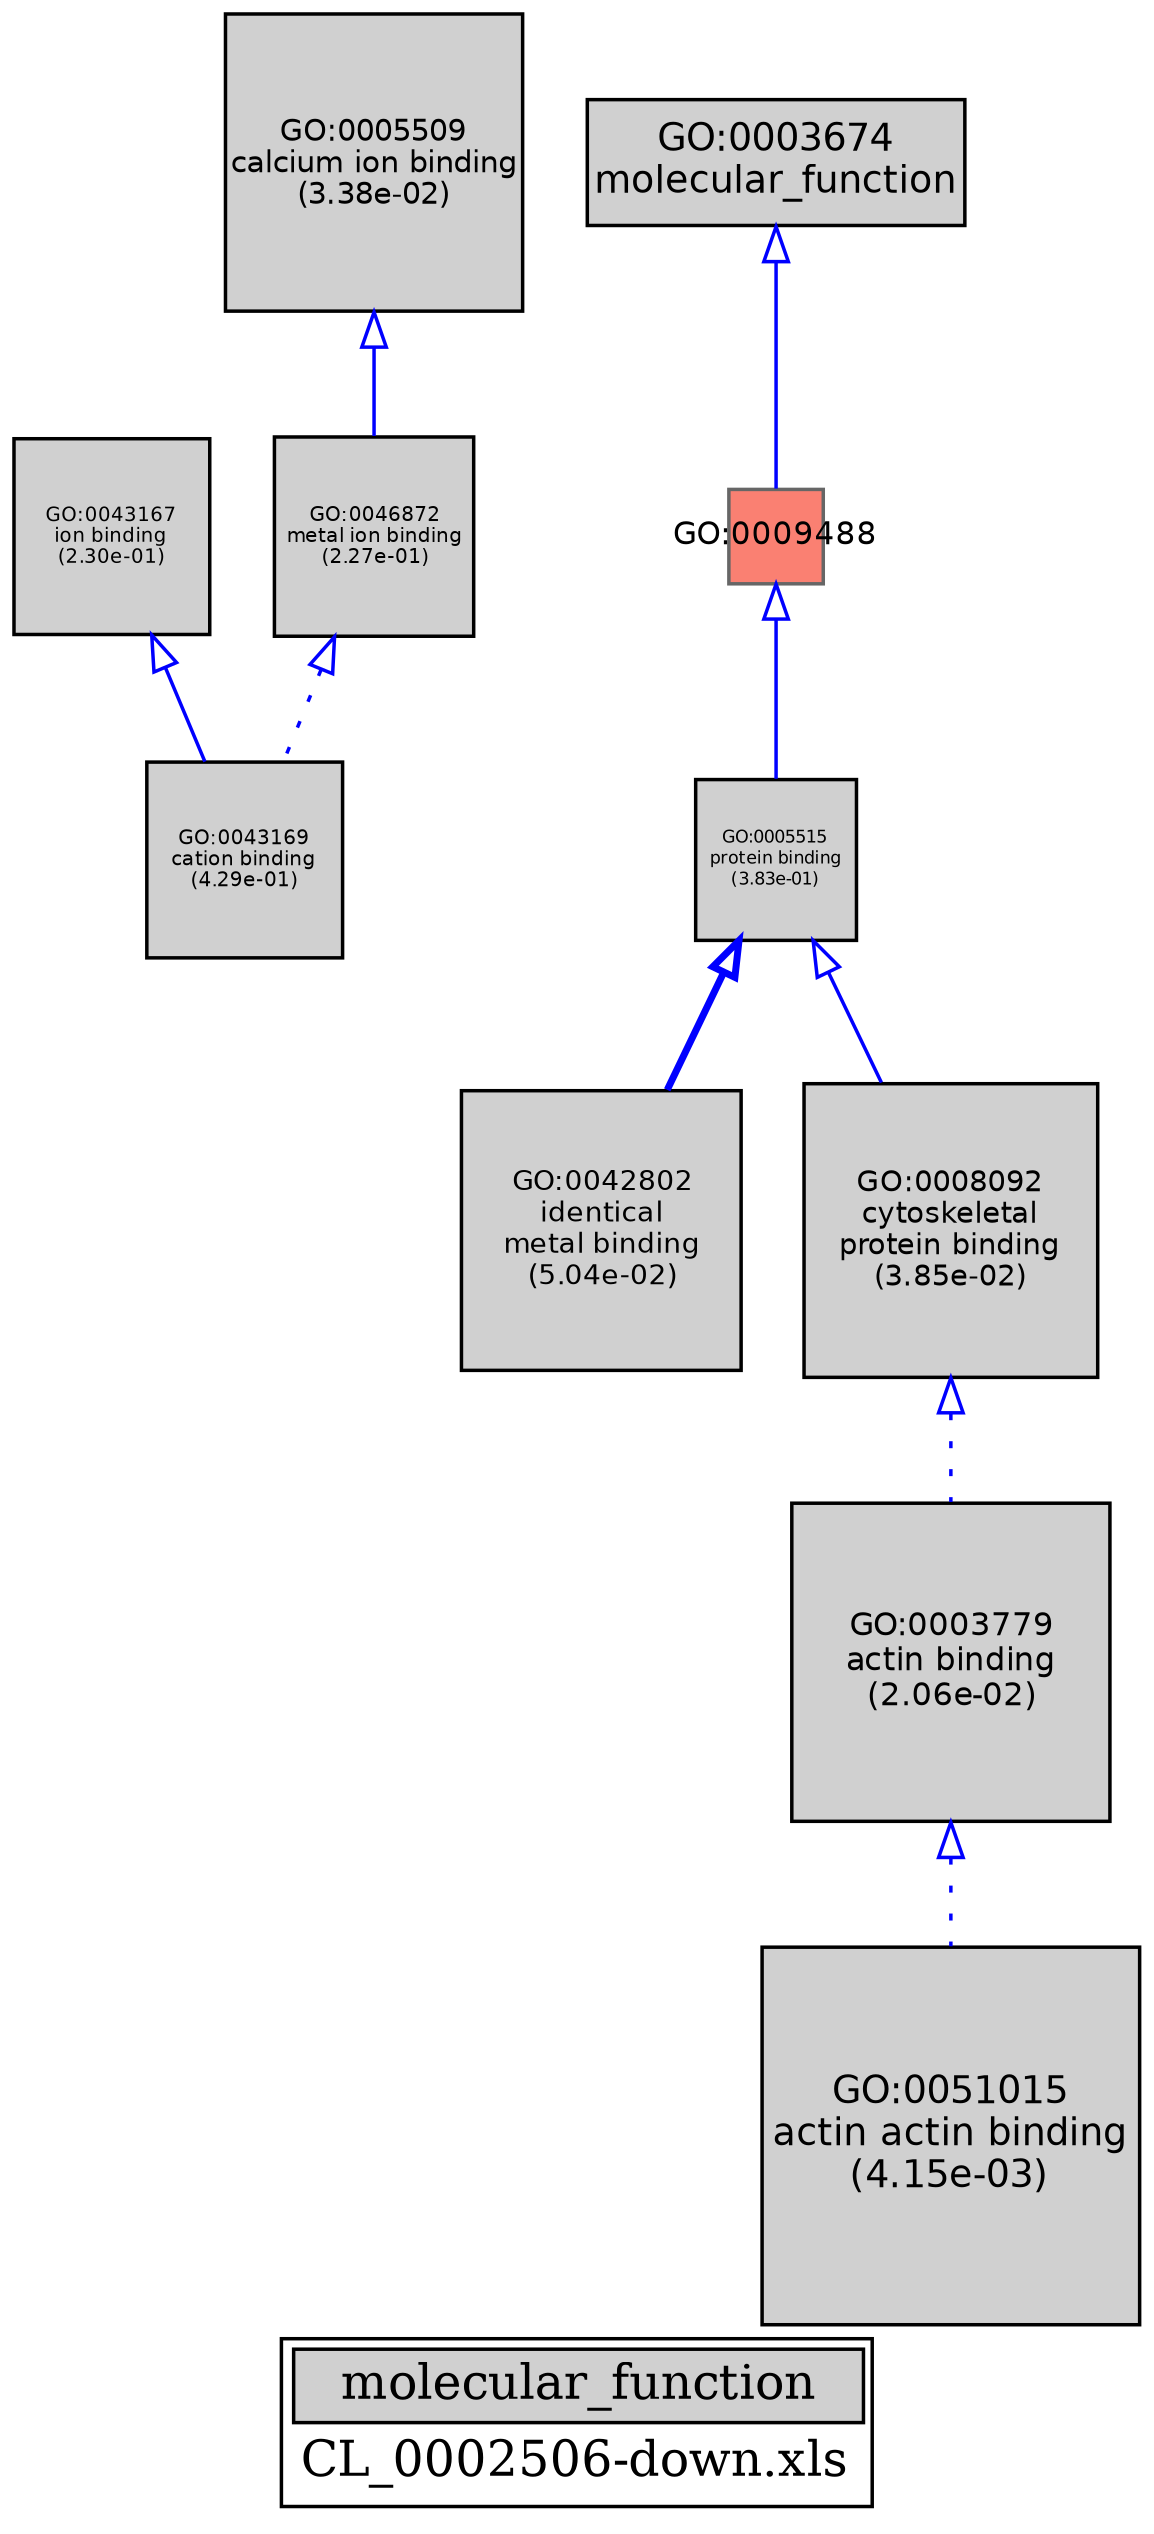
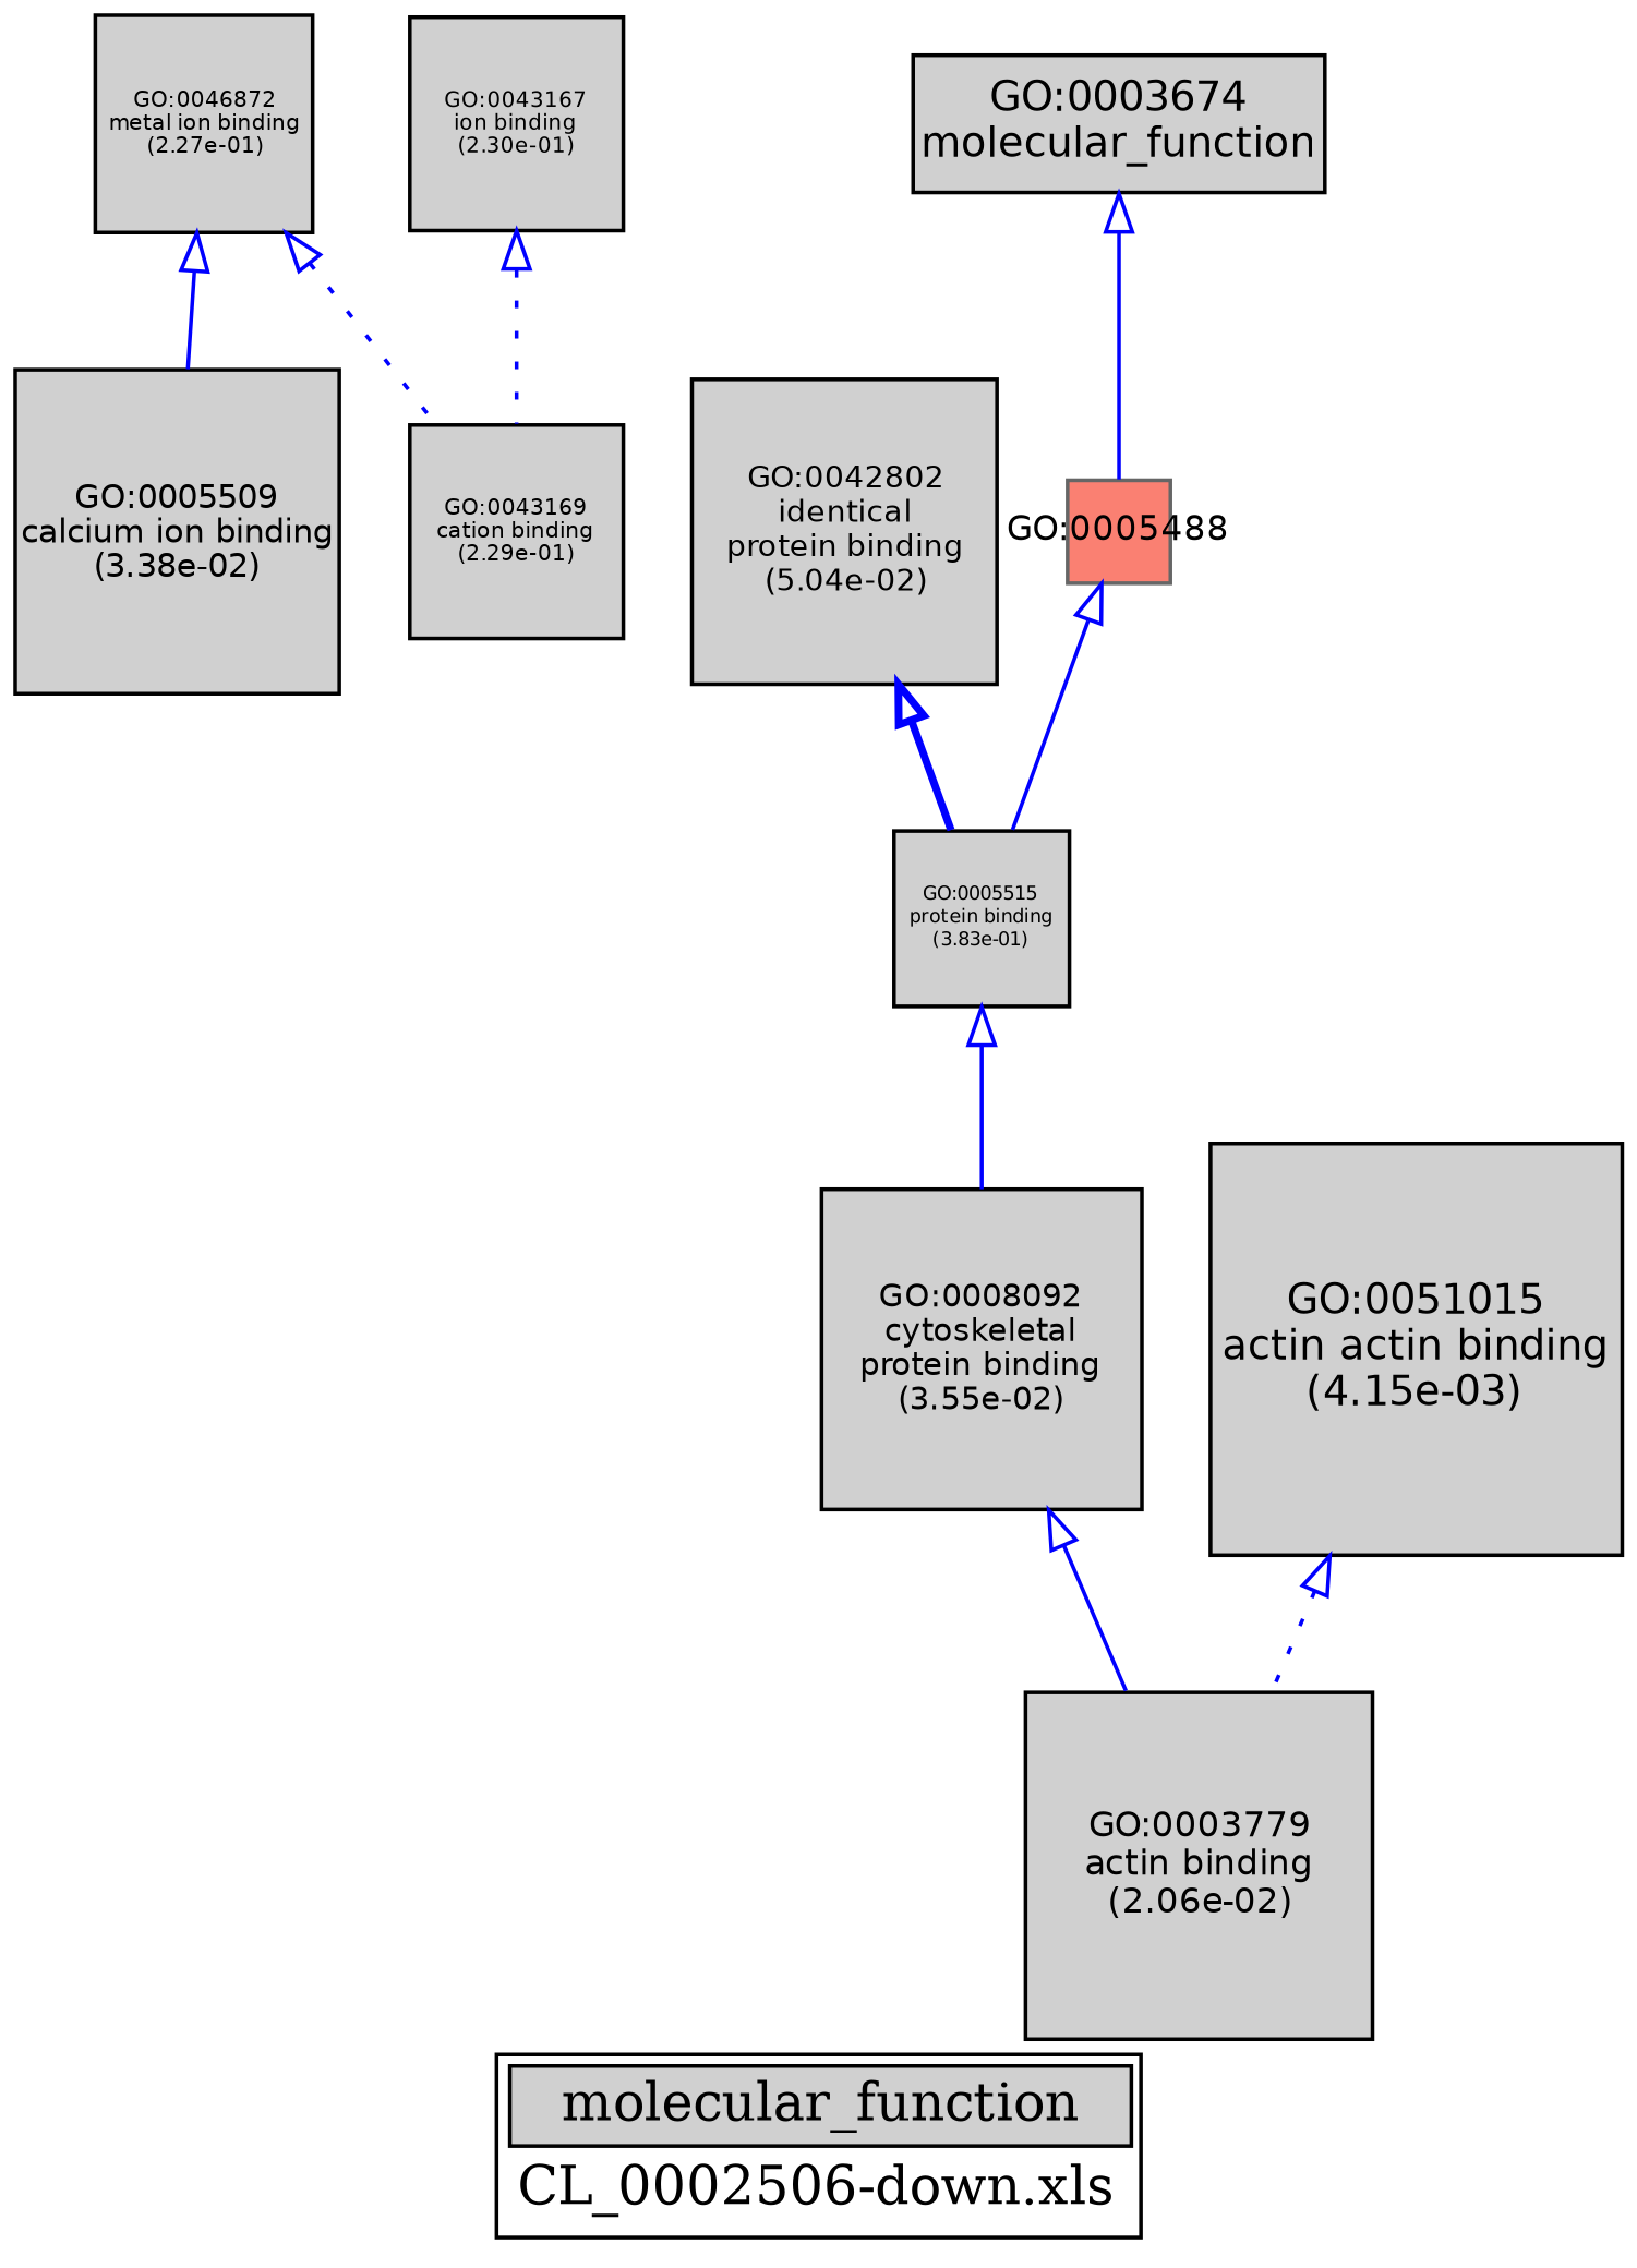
  digraph {
    bgcolor="#FFFFFF"
    label=<<TABLE COLOR="black" BGCOLOR="white"><TR><TD COLSPAN="2" BGCOLOR="#D0D0D0"><FONT COLOR="black">molecular_function</FONT></TD></TR><TR><TD BORDER="0">CL_0002506-down.xls</TD></TR></TABLE>>
    node [color=black fillcolor="#D0D0D0" fixedsize=true fontcolor=black fontname=Helvetica fontsize=10.8 shape=box style=filled]
    edge [arrowtail=empty color=blue dir=back style=solid weight=5.0]
    n1 [fontsize=5.65135122317 height=0.784909892107 label=<<TABLE BORDER="0"><TR><TD>GO:0046872<BR/>metal ion binding<BR/>(2.27e-01)</TD></TR></TABLE>> width=0.784909892107]
    n2 [fontsize=8.49659777918 height=1.18008302489 label=<<TABLE BORDER="0"><TR><TD>GO:0005509<BR/>calcium ion binding<BR/>(3.38e-02)</TD></TR></TABLE>> width=1.18008302489]
-   n3 [fontsize=7.98622836493 height=1.10919838402 label=<<TABLE BORDER="0"><TR><TD>GO:0042802<BR/>identical<BR/>metal binding<BR/>(5.04e-02)</TD></TR></TABLE>> width=1.10919838402]
+   n3 [fontsize=7.98622836493 height=1.10919838402 label=<<TABLE BORDER="0"><TR><TD>GO:0042802<BR/>identical<BR/>protein binding<BR/>(5.04e-02)</TD></TR></TABLE>> width=1.10919838402]
    n4 [height=1.5 label=<<TABLE BORDER="0"><TR><TD>GO:0051015<BR/>actin actin binding<BR/>(4.15e-03)</TD></TR></TABLE>> width=1.5]
-   "GO:0005488" [color=gray40 fillcolor=salmon fontsize=9 height=0.374030657005 width=0.374030657005 label="GO:0009488"]
+   "GO:0005488" [color=gray40 fillcolor=salmon fontsize=9 height=0.374030657005 width=0.374030657005]
    n6 [label=<<TABLE BORDER="0"><TR><TD>GO:0003674<BR/>molecular_function</TD></TR></TABLE>> width=1.5]
-   n7 [fontsize=8.43536108604 height=1.17157792862 label=<<TABLE BORDER="0"><TR><TD>GO:0008092<BR/>cytoskeletal<BR/>protein binding<BR/>(3.85e-02)</TD></TR></TABLE>> width=1.17157792862]
+   n7 [fontsize=8.43536108604 height=1.17157792862 label=<<TABLE BORDER="0"><TR><TD>GO:0008092<BR/>cytoskeletal<BR/>protein binding<BR/>(3.55e-02)</TD></TR></TABLE>> width=1.17157792862]
    n8 [fontsize=5.0 height=0.634355047035 label=<<TABLE BORDER="0"><TR><TD>GO:0005515<BR/>protein binding<BR/>(3.83e-01)</TD></TR></TABLE>> width=0.634355047035]
-   n9 [fontsize=5.63009195161 height=0.781957215501 label=<<TABLE BORDER="0"><TR><TD>GO:0043169<BR/>cation binding<BR/>(4.29e-01)</TD></TR></TABLE>> width=0.781957215501]
+   n9 [fontsize=5.63009195161 height=0.781957215501 label=<<TABLE BORDER="0"><TR><TD>GO:0043169<BR/>cation binding<BR/>(2.29e-01)</TD></TR></TABLE>> width=0.781957215501]
    n10 [fontsize=9.0945068403 height=1.26312595004 label=<<TABLE BORDER="0"><TR><TD>GO:0003779<BR/>actin binding<BR/>(2.06e-02)</TD></TR></TABLE>> width=1.26312595004]
    n11 [fontsize=5.62341168784 height=0.781029401089 label=<<TABLE BORDER="0"><TR><TD>GO:0043167<BR/>ion binding<BR/>(2.30e-01)</TD></TR></TABLE>> width=0.781029401089]
    subgraph sub_1 {
      n1
      n2
      n3
      n4
      "GO:0005488"
      n6
      n7
      n8
      n9
      n10
      n11
    }
    subgraph sub_2 {
      subgraph sub_3 {
        subgraph sub_4 {
        }
        subgraph sub_5 {
        }
      }
      subgraph sub_6 {
      }
      subgraph sub_7 {
        n1
        n2
        n3
        n4
        "GO:0005488"
        n6
        n7
        n8
        n9
        n10
        n11
      }
    }
-   n2 -> n1
+   n1 -> n2
    n1 -> n9 [style=dotted]
    "GO:0005488" -> n8
    n6 -> "GO:0005488"
-   n7 -> n10 [style=dotted]
-   n8 -> n3 [style=bold]
+   n7 -> n10
+   n3 -> n8 [style=bold]
    n8 -> n7
-   n10 -> n4 [style=dotted]
-   n11 -> n9
+   n4 -> n10 [style=dotted]
+   n11 -> n9 [style=dotted]
  }
